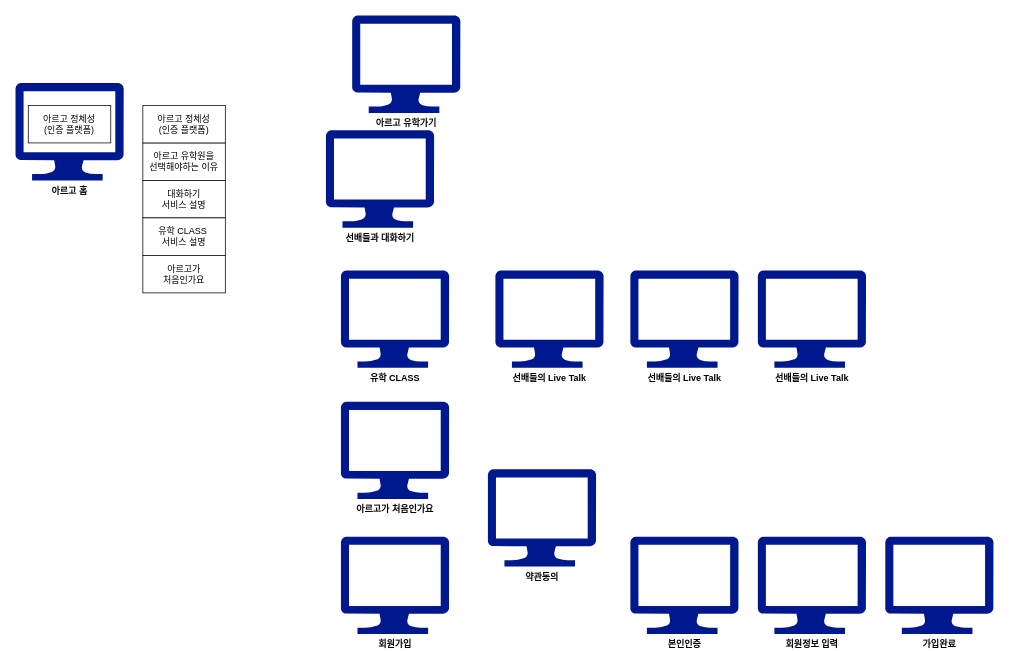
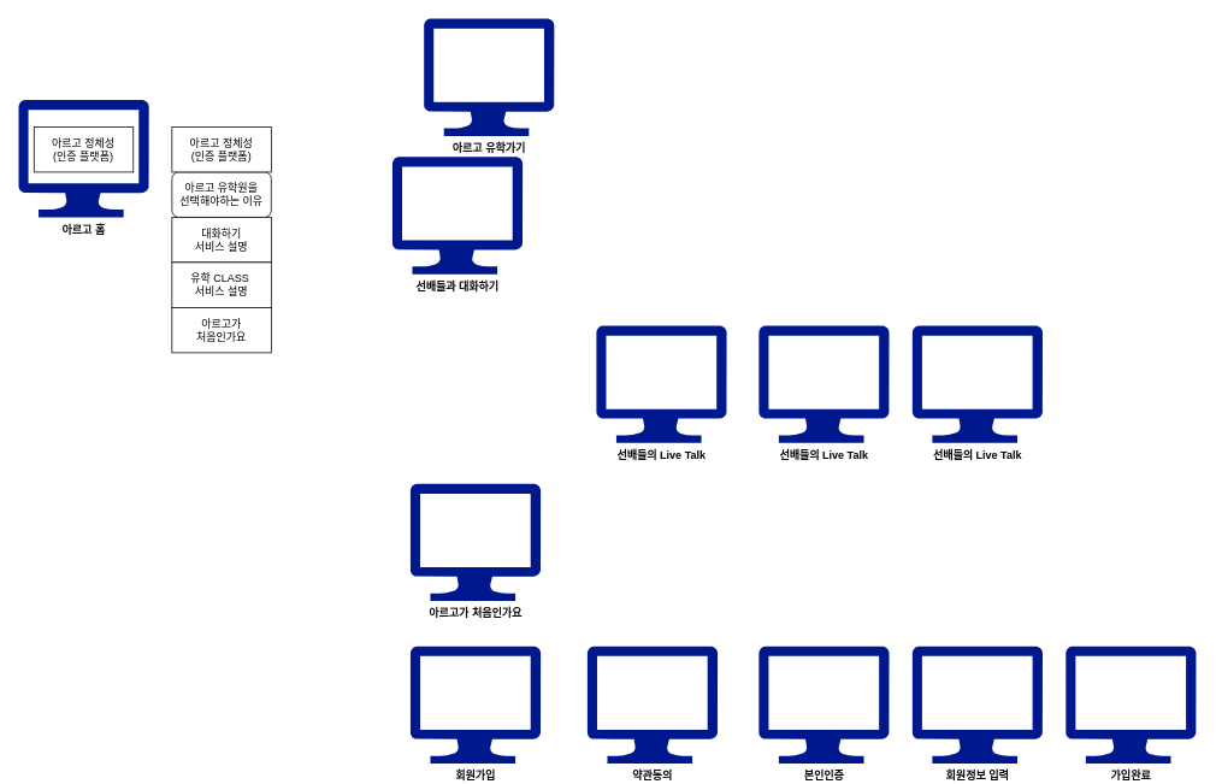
  <mxCell id="0" />
  <mxCell id="1" parent="0" />
  <mxCell id="2" value="아르고 홈" style="sketch=0;aspect=fixed;pointerEvents=1;shadow=0;dashed=0;html=1;strokeColor=none;labelPosition=center;verticalLabelPosition=bottom;verticalAlign=top;align=center;fillColor=#00188D;shape=mxgraph.azure.computer;fontStyle=1" parent="1" vertex="1"><mxGeometry x="20" y="110" width="144.45" height="130" as="geometry" /></mxCell>
  <mxCell id="3" value="아르고 유학가기" style="sketch=0;aspect=fixed;pointerEvents=1;shadow=0;dashed=0;html=1;strokeColor=none;labelPosition=center;verticalLabelPosition=bottom;verticalAlign=top;align=center;fillColor=#00188D;shape=mxgraph.azure.computer;fontStyle=1" parent="1" vertex="1"><mxGeometry x="469" y="20" width="144.45" height="130" as="geometry" /></mxCell>
  <mxCell id="4" value="선배들과 대화하기" style="sketch=0;aspect=fixed;pointerEvents=1;shadow=0;dashed=0;html=1;strokeColor=none;labelPosition=center;verticalLabelPosition=bottom;verticalAlign=top;align=center;fillColor=#00188D;shape=mxgraph.azure.computer;fontStyle=1" parent="1" vertex="1"><mxGeometry x="434" y="173" width="144.45" height="130" as="geometry" /></mxCell>
- <mxCell id="5" value="유학 CLASS" style="sketch=0;aspect=fixed;pointerEvents=1;shadow=0;dashed=0;html=1;strokeColor=none;labelPosition=center;verticalLabelPosition=bottom;verticalAlign=top;align=center;fillColor=#00188D;shape=mxgraph.azure.computer;fontStyle=1" parent="1" vertex="1"><mxGeometry x="454" y="360" width="144.45" height="130" as="geometry" /></mxCell>
  <mxCell id="6" value="아르고 정체성&lt;br&gt;(인증 플랫폼)" style="html=1;whiteSpace=wrap;" parent="1" vertex="1"><mxGeometry x="37.22" y="140" width="110" height="50" as="geometry" /></mxCell>
- <mxCell id="7" value="아르고 유학원을&lt;br&gt;선택해야하는 이유" style="html=1;whiteSpace=wrap;" parent="1" vertex="1"><mxGeometry x="190" y="190" width="110" height="50" as="geometry" /></mxCell>
+ <mxCell id="7" value="아르고 유학원을&lt;br&gt;선택해야하는 이유" style="html=1;whiteSpace=wrap;rounded=1;" parent="1" vertex="1"><mxGeometry x="190" y="190" width="110" height="50" as="geometry" /></mxCell>
  <mxCell id="8" value="대화하기&lt;br&gt;서비스 설명" style="html=1;whiteSpace=wrap;" parent="1" vertex="1"><mxGeometry x="190" y="240" width="110" height="50" as="geometry" /></mxCell>
  <mxCell id="9" value="유학 CLASS&amp;nbsp;&lt;br&gt;서비스 설명" style="html=1;whiteSpace=wrap;" parent="1" vertex="1"><mxGeometry x="190" y="290" width="110" height="50" as="geometry" /></mxCell>
  <mxCell id="10" value="아르고가&lt;br&gt;처음인가요" style="html=1;whiteSpace=wrap;" parent="1" vertex="1"><mxGeometry x="190" y="340" width="110" height="50" as="geometry" /></mxCell>
  <mxCell id="11" value="아르고가 처음인가요" style="sketch=0;aspect=fixed;pointerEvents=1;shadow=0;dashed=0;html=1;strokeColor=none;labelPosition=center;verticalLabelPosition=bottom;verticalAlign=top;align=center;fillColor=#00188D;shape=mxgraph.azure.computer;fontStyle=1" parent="1" vertex="1"><mxGeometry x="454" y="535" width="144.45" height="130" as="geometry" /></mxCell>
  <mxCell id="12" value="회원가입" style="sketch=0;aspect=fixed;pointerEvents=1;shadow=0;dashed=0;html=1;strokeColor=none;labelPosition=center;verticalLabelPosition=bottom;verticalAlign=top;align=center;fillColor=#00188D;shape=mxgraph.azure.computer;fontStyle=1" parent="1" vertex="1"><mxGeometry x="454" y="715" width="144.45" height="130" as="geometry" /></mxCell>
- <mxCell id="13" value="약관동의" style="sketch=0;aspect=fixed;pointerEvents=1;shadow=0;dashed=0;html=1;strokeColor=none;labelPosition=center;verticalLabelPosition=bottom;verticalAlign=top;align=center;fillColor=#00188D;shape=mxgraph.azure.computer;fontStyle=1" parent="1" vertex="1"><mxGeometry x="650" y="625" width="144.45" height="130" as="geometry" /></mxCell>
+ <mxCell id="13" value="약관동의" style="sketch=0;aspect=fixed;pointerEvents=1;shadow=0;dashed=0;html=1;strokeColor=none;labelPosition=center;verticalLabelPosition=bottom;verticalAlign=top;align=center;fillColor=#00188D;shape=mxgraph.azure.computer;fontStyle=1" parent="1" vertex="1"><mxGeometry x="650" y="715" width="144.45" height="130" as="geometry" /></mxCell>
  <mxCell id="14" value="본인인증" style="sketch=0;aspect=fixed;pointerEvents=1;shadow=0;dashed=0;html=1;strokeColor=none;labelPosition=center;verticalLabelPosition=bottom;verticalAlign=top;align=center;fillColor=#00188D;shape=mxgraph.azure.computer;fontStyle=1" parent="1" vertex="1"><mxGeometry x="840" y="715" width="144.45" height="130" as="geometry" /></mxCell>
  <mxCell id="15" value="회원정보 입력" style="sketch=0;aspect=fixed;pointerEvents=1;shadow=0;dashed=0;html=1;strokeColor=none;labelPosition=center;verticalLabelPosition=bottom;verticalAlign=top;align=center;fillColor=#00188D;shape=mxgraph.azure.computer;fontStyle=1" parent="1" vertex="1"><mxGeometry x="1010" y="715" width="144.45" height="130" as="geometry" /></mxCell>
  <mxCell id="16" value="가입완료" style="sketch=0;aspect=fixed;pointerEvents=1;shadow=0;dashed=0;html=1;strokeColor=none;labelPosition=center;verticalLabelPosition=bottom;verticalAlign=top;align=center;fillColor=#00188D;shape=mxgraph.azure.computer;fontStyle=1" parent="1" vertex="1"><mxGeometry x="1180" y="715" width="144.45" height="130" as="geometry" /></mxCell>
  <mxCell id="17" value="아르고 정체성&lt;br&gt;(인증 플랫폼)" style="html=1;whiteSpace=wrap;" parent="1" vertex="1"><mxGeometry x="190" y="140" width="110" height="50" as="geometry" /></mxCell>
  <mxCell id="18" value="선배들의 Live Talk" style="sketch=0;aspect=fixed;pointerEvents=1;shadow=0;dashed=0;html=1;strokeColor=none;labelPosition=center;verticalLabelPosition=bottom;verticalAlign=top;align=center;fillColor=#00188D;shape=mxgraph.azure.computer;fontStyle=1" parent="1" vertex="1"><mxGeometry x="660" y="360" width="144.45" height="130" as="geometry" /></mxCell>
  <mxCell id="19" value="선배들의 Live Talk" style="sketch=0;aspect=fixed;pointerEvents=1;shadow=0;dashed=0;html=1;strokeColor=none;labelPosition=center;verticalLabelPosition=bottom;verticalAlign=top;align=center;fillColor=#00188D;shape=mxgraph.azure.computer;fontStyle=1" parent="1" vertex="1"><mxGeometry x="840" y="360" width="144.45" height="130" as="geometry" /></mxCell>
  <mxCell id="20" value="선배들의 Live Talk" style="sketch=0;aspect=fixed;pointerEvents=1;shadow=0;dashed=0;html=1;strokeColor=none;labelPosition=center;verticalLabelPosition=bottom;verticalAlign=top;align=center;fillColor=#00188D;shape=mxgraph.azure.computer;fontStyle=1" parent="1" vertex="1"><mxGeometry x="1010" y="360" width="144.45" height="130" as="geometry" /></mxCell>
